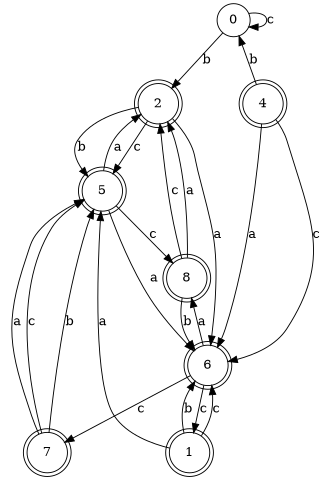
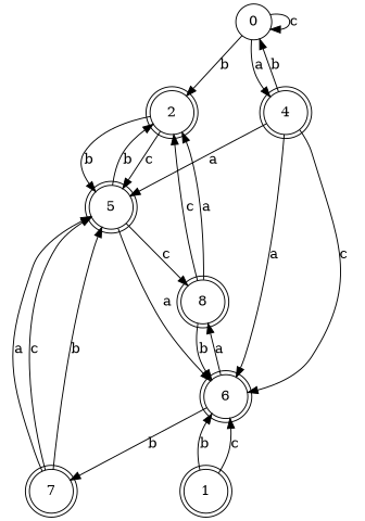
  digraph {
    node [shape=doublecircle]
    n1 [label=0 shape=circle]
    n2 [label=2]
    n3 [label=4]
    n4 [label=5]
    n5 [label=6]
    n6 [label=1]
    n7 [label=8]
    n8 [label=7]
    n1 -> n1 [label=c]
    n1 -> n2 [label=b]
+   n1 -> n3 [label=a]
    n2 -> n4 [label=c]
    n2 -> n4 [label=b]
-   n2 -> n5 [label=a]
    n3 -> n1 [label=b]
    n3 -> n5 [label=c]
    n3 -> n5 [label=a]
-   n4 -> n2 [label=a]
+   n4 -> n2 [label=b]
    n4 -> n5 [label=a]
    n4 -> n7 [label=c]
-   n5 -> n6 [label=c]
    n5 -> n7 [label=a]
-   n5 -> n8 [label=c]
-   n6 -> n4 [label=a]
+   n5 -> n8 [label=b]
+   n3 -> n4 [label=a]
    n6 -> n5 [label=c]
    n6 -> n5 [label=b]
    n7 -> n2 [label=c]
    n7 -> n2 [label=a]
    n7 -> n5 [label=b]
    n8 -> n4 [label=c]
    n8 -> n4 [label=b]
    n8 -> n4 [label=a]
  }
